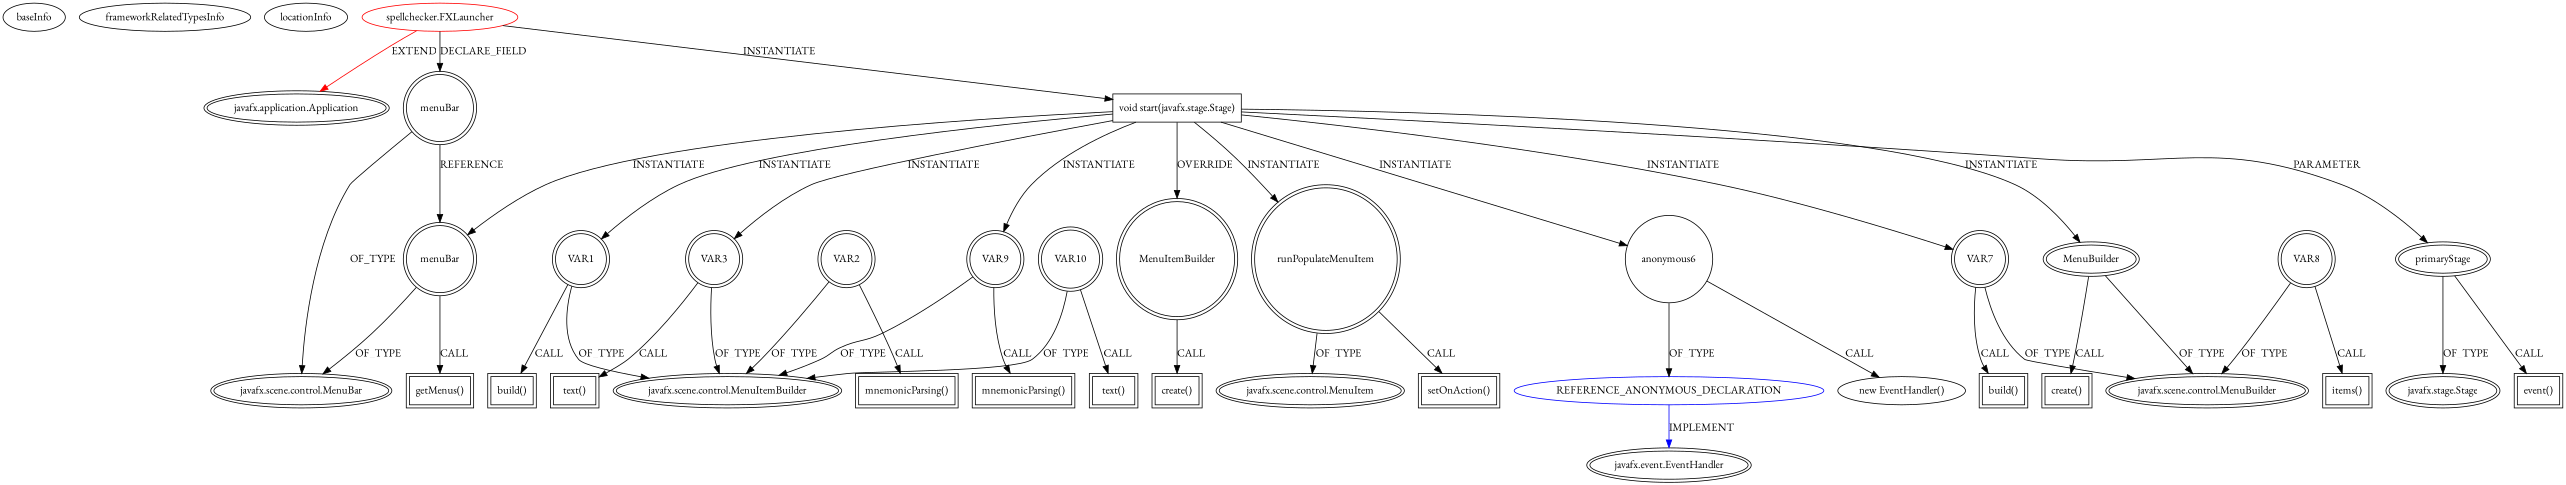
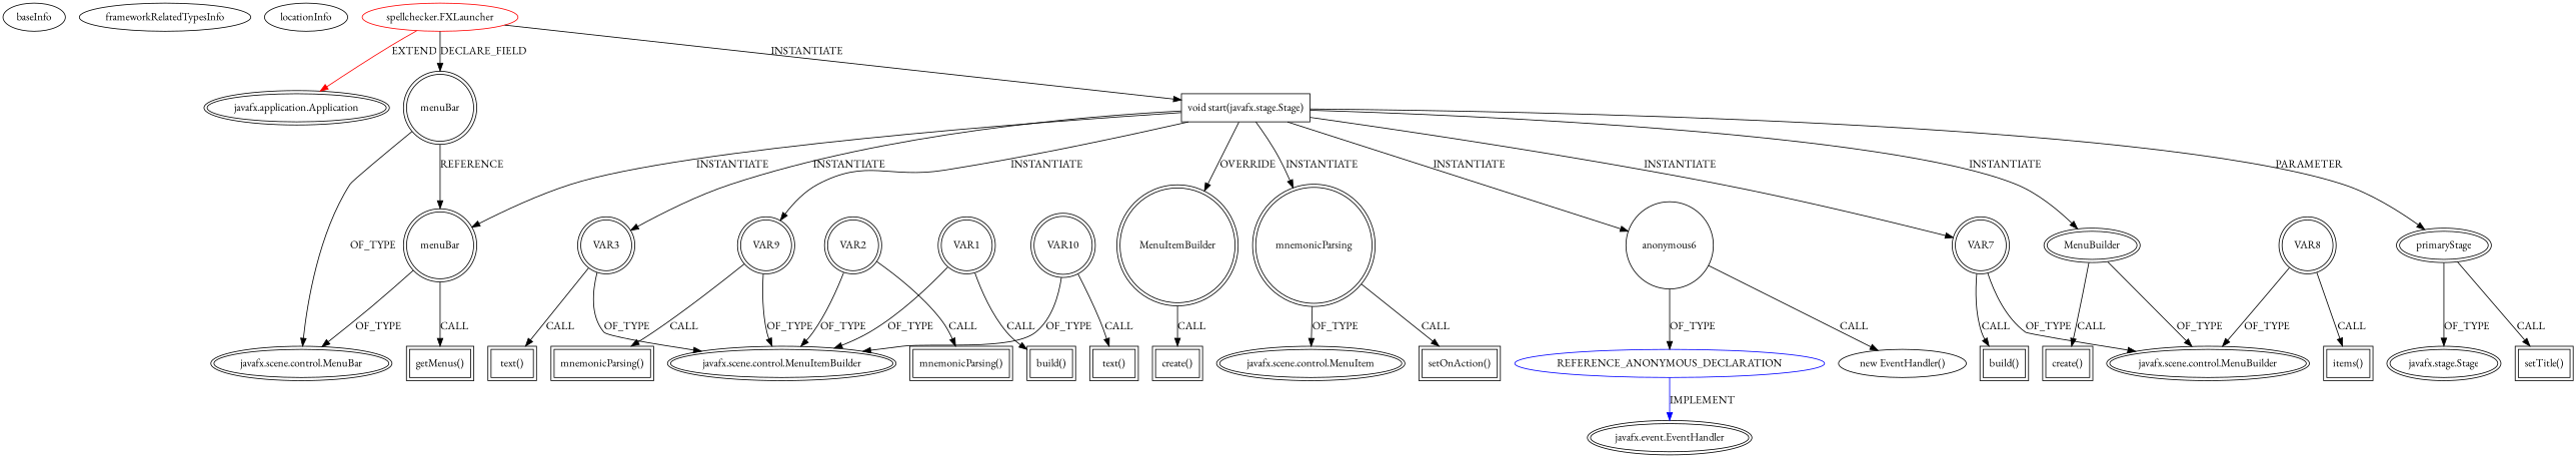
  digraph {
    fontname="EB Garamond"
    node [fontname="EB Garamond" isFrameworkType=true vertexType=VARIABLE_EXPRESION peripheries=2]
    edge [fontname="EB Garamond"]
    baseInfo [category=extension_graph graphId=1666 isAnonymous=false possibleRelation=true isFrameworkType="" vertexType="" peripheries=""]
    frameworkRelatedTypesInfo [0="javafx.application.Application" isFrameworkType="" vertexType="" peripheries=""]
    locationInfo [contextSignature=FXLauncher filePath="/abou0182-Java-projects/Java-projects-master/SpellChecker/src/spellchecker/FXLauncher.java" graphId=1666 projectName="abou0182-Java-projects" isFrameworkType="" vertexType="" peripheries=""]
    n4 [color=red isFrameworkType=false label="spellchecker.FXLauncher" vertexType=ROOT_CLIENT_CLASS_DECLARATION peripheries=""]
    n5 [label="javafx.application.Application" vertexType=FRAMEWORK_CLASS_TYPE]
    n6 [label=menuBar shape=circle vertexType=FIELD_DECLARATION]
    n7 [isFrameworkType=false label="void start(javafx.stage.Stage)" shape=box vertexType=OVERRIDING_METHOD_DECLARATION peripheries=""]
    n8 [label="javafx.scene.control.MenuBar" vertexType=FRAMEWORK_CLASS_TYPE]
    n9 [label=menuBar shape=circle]
    n10 [label=primaryStage vertexType=PARAMETER_DECLARATION]
    n11 [label=VAR1 shape=circle]
    n12 [label=VAR3 shape=circle]
    n13 [label=MenuItemBuilder shape=circle]
-   n14 [label=runPopulateMenuItem shape=circle]
+   n14 [label=mnemonicParsing shape=circle]
    n15 [isFrameworkType=false label=anonymous6 shape=circle peripheries=""]
    n16 [label=VAR7 shape=circle]
    n17 [label=VAR9 shape=circle]
    n18 [label=MenuBuilder shape=ellipse]
    n19 [label="getMenus()" shape=box vertexType=INSIDE_CALL]
    n20 [label="javafx.stage.Stage" vertexType=FRAMEWORK_CLASS_TYPE]
-   n21 [label="event()" shape=box vertexType=INSIDE_CALL]
+   n21 [label="setTitle()" shape=box vertexType=INSIDE_CALL]
    n22 [label="javafx.scene.control.MenuItemBuilder" vertexType=FRAMEWORK_CLASS_TYPE]
    n23 [label="build()" shape=box vertexType=INSIDE_CALL]
    n24 [label=VAR2 shape=circle]
    n25 [label="mnemonicParsing()" shape=box vertexType=INSIDE_CALL]
    n26 [label="text()" shape=box vertexType=INSIDE_CALL]
    n27 [label="create()" shape=box vertexType=INSIDE_CALL]
    n28 [label="javafx.scene.control.MenuItem" vertexType=FRAMEWORK_CLASS_TYPE]
    n29 [label="setOnAction()" shape=box vertexType=INSIDE_CALL]
    n30 [color=blue isFrameworkType=false label=REFERENCE_ANONYMOUS_DECLARATION vertexType=REFERENCE_ANONYMOUS_DECLARATION peripheries=""]
    n31 [isFrameworkType=false label="new EventHandler()" vertexType=CONSTRUCTOR_CALL peripheries=""]
    n32 [label="javafx.scene.control.MenuBuilder" vertexType=FRAMEWORK_CLASS_TYPE]
    n33 [label="build()" shape=box vertexType=INSIDE_CALL]
    n34 [label=VAR8 shape=circle]
    n35 [label="items()" shape=box vertexType=INSIDE_CALL]
    n36 [label="mnemonicParsing()" shape=box vertexType=INSIDE_CALL]
    n37 [label=VAR10 shape=circle]
    n38 [label="text()" shape=box vertexType=INSIDE_CALL]
    n39 [label="create()" shape=box vertexType=INSIDE_CALL]
    n40 [label="javafx.event.EventHandler" vertexType=FRAMEWORK_INTERFACE_TYPE]
    n4 -> n5 [color=red label=EXTEND]
    n4 -> n6 [label=DECLARE_FIELD]
    n4 -> n7 [label=INSTANTIATE]
    n6 -> n8 [label=OF_TYPE]
    n6 -> n9 [label=REFERENCE]
    n7 -> n9 [label=INSTANTIATE]
    n7 -> n10 [label=PARAMETER]
-   n7 -> n11 [label=INSTANTIATE]
    n7 -> n12 [label=INSTANTIATE]
    n7 -> n13 [label=OVERRIDE]
    n7 -> n14 [label=INSTANTIATE]
    n7 -> n15 [label=INSTANTIATE]
    n7 -> n16 [label=INSTANTIATE]
    n7 -> n17 [label=INSTANTIATE]
    n7 -> n18 [label=INSTANTIATE]
    n9 -> n8 [label=OF_TYPE]
    n9 -> n19 [label=CALL]
    n10 -> n20 [label=OF_TYPE]
    n10 -> n21 [label=CALL]
    n11 -> n22 [label=OF_TYPE]
    n11 -> n23 [label=CALL]
    n12 -> n22 [label=OF_TYPE]
    n12 -> n26 [label=CALL]
    n13 -> n27 [label=CALL]
    n14 -> n28 [label=OF_TYPE]
    n14 -> n29 [label=CALL]
    n15 -> n30 [label=OF_TYPE]
    n15 -> n31 [label=CALL]
    n16 -> n32 [label=OF_TYPE]
    n16 -> n33 [label=CALL]
    n17 -> n22 [label=OF_TYPE]
    n17 -> n36 [label=CALL]
    n18 -> n32 [label=OF_TYPE]
    n18 -> n39 [label=CALL]
    n24 -> n22 [label=OF_TYPE]
    n24 -> n25 [label=CALL]
    n30 -> n40 [color=blue label=IMPLEMENT]
    n34 -> n32 [label=OF_TYPE]
    n34 -> n35 [label=CALL]
    n37 -> n22 [label=OF_TYPE]
    n37 -> n38 [label=CALL]
  }
